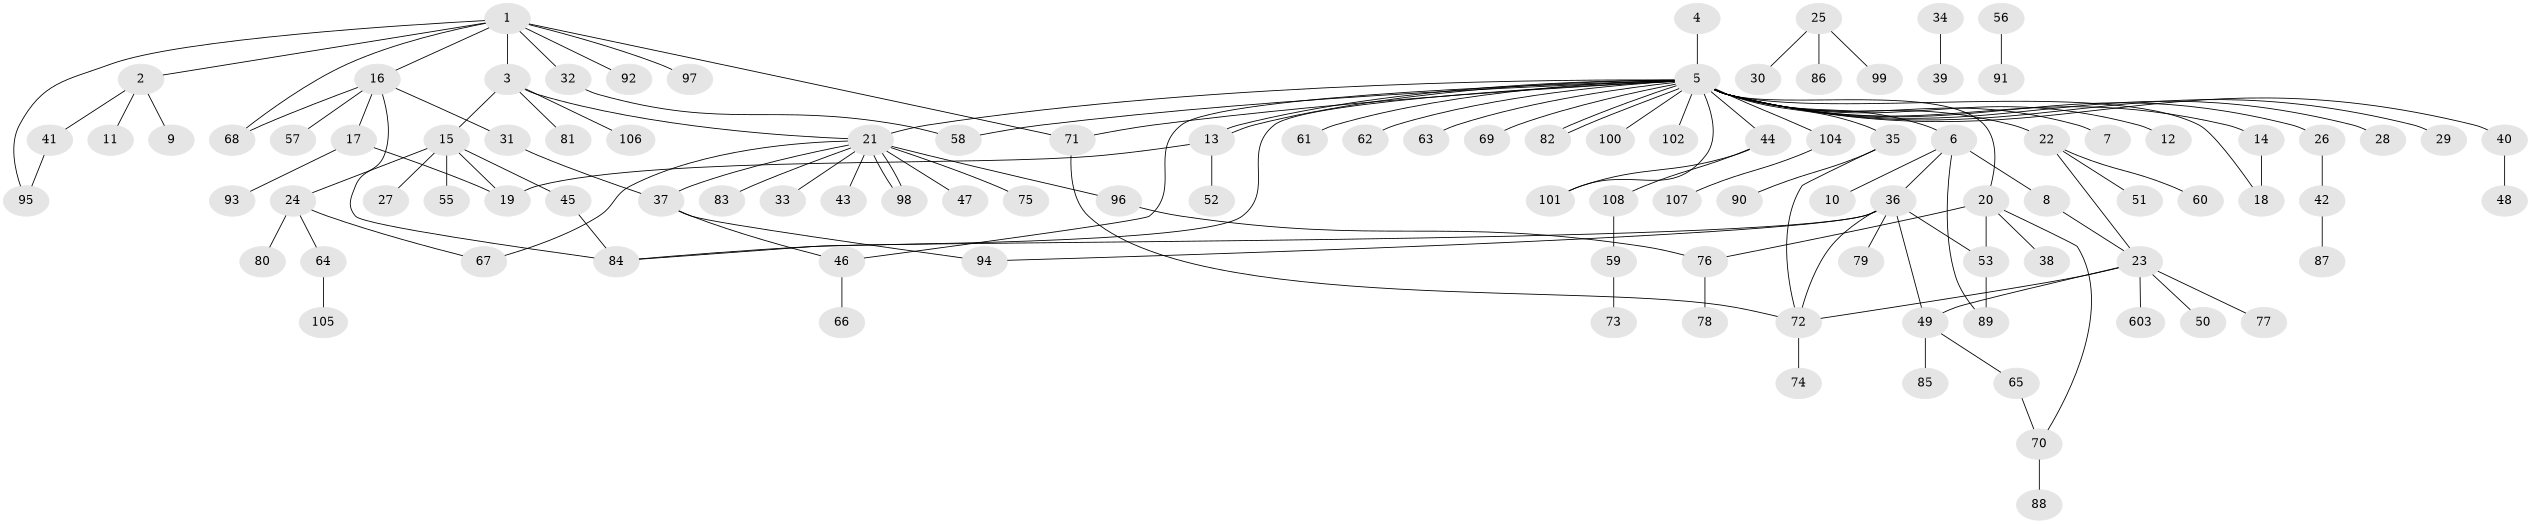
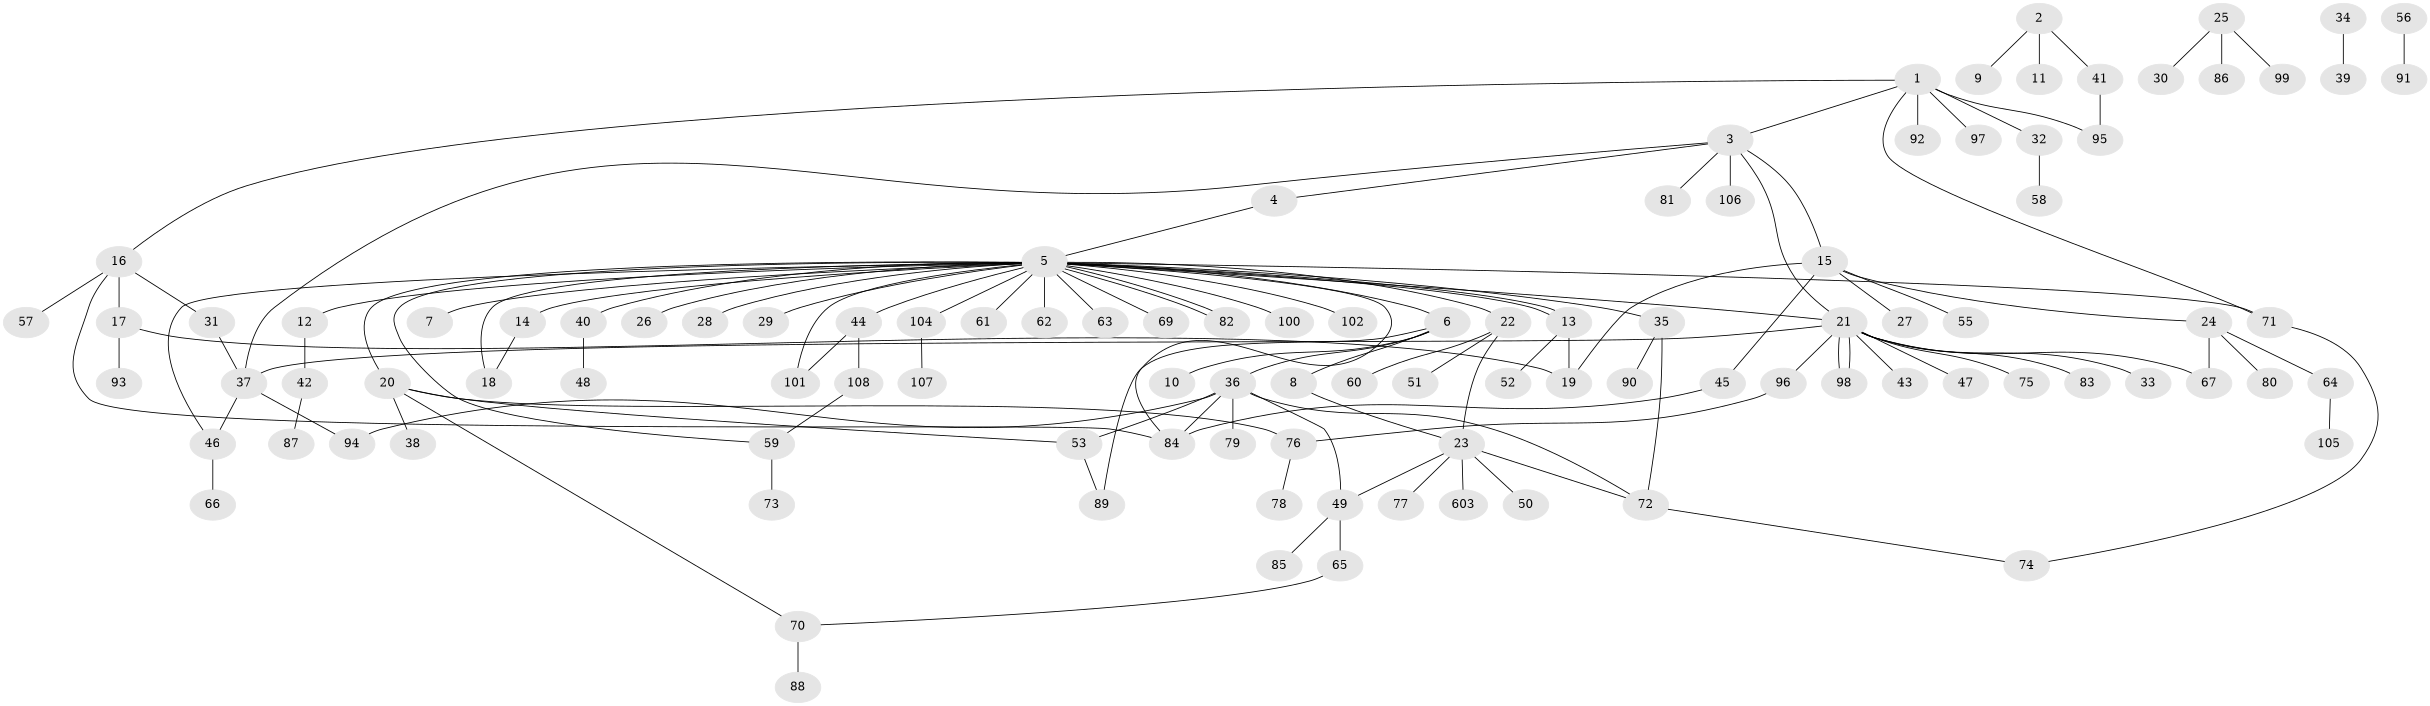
  graph {
    node [color=gray90 style=filled]
    1
    2
    3
    16
    32
-   68
    71
    92
    95
    97
    9
    11
    41
    4
    15
    21
    37
    81
    106
    84
    17
    31
    57
    58
    72
    5
    19
    24
    27
    45
    55
    33
    43
    47
    67
    75
    83
    96
    98
    46
    94
    6
    7
    12
    13
    14
    18
    20
    22
    26
    28
    29
    35
    40
    44
    61
    62
    63
    69
    82
    100
    101
    102
    104
    8
    10
    36
    89
    52
    38
    53
    70
    76
    23
    51
    60
    42
    90
    48
    108
    66
    107
    49
    79
    50
    77
    n87 [label=603]
    25
    30
    86
    99
    64
    80
    93
    34
    39
    88
    78
    65
    85
    74
    105
    87
    59
    73
    56
    91
-   1 -- 2
    1 -- 3
    1 -- 16
    1 -- 32
-   1 -- 68
    1 -- 71
    1 -- 92
    1 -- 95
    1 -- 97
    2 -- 9
    2 -- 11
    2 -- 41
+   3 -- 4
    3 -- 15
    3 -- 21
+   3 -- 37
    3 -- 81
    3 -- 106
-   16 -- 68
    16 -- 84
    16 -- 17
    16 -- 31
    16 -- 57
    32 -- 58
-   71 -- 72
+   71 -- 74
    41 -- 95
    4 -- 5
    15 -- 19
    15 -- 24
    15 -- 27
    15 -- 45
    15 -- 55
    21 -- 37
    21 -- 33
    21 -- 43
    21 -- 47
    21 -- 67
    21 -- 75
    21 -- 83
    21 -- 96
    21 -- 98
    21 -- 98
    37 -- 46
    37 -- 94
    17 -- 19
    17 -- 93
    31 -- 37
    72 -- 74
    5 -- 71
    5 -- 21
    5 -- 84
-   5 -- 58
+   5 -- 59
    5 -- 46
    5 -- 6
    5 -- 7
    5 -- 12
    5 -- 13
    5 -- 13
    5 -- 14
    5 -- 18
    5 -- 20
    5 -- 22
    5 -- 26
    5 -- 28
    5 -- 29
    5 -- 35
    5 -- 40
    5 -- 44
    5 -- 61
    5 -- 62
    5 -- 63
    5 -- 69
    5 -- 82
    5 -- 82
    5 -- 100
    5 -- 101
    5 -- 102
    5 -- 104
    24 -- 67
    24 -- 64
    24 -- 80
    45 -- 84
    96 -- 76
    46 -- 66
    6 -- 8
    6 -- 10
    6 -- 36
    6 -- 89
    13 -- 19
    13 -- 52
    14 -- 18
    20 -- 38
    20 -- 53
    20 -- 70
    20 -- 76
    22 -- 23
    22 -- 51
    22 -- 60
-   26 -- 42
+   12 -- 42
    35 -- 72
    35 -- 90
    40 -- 48
    44 -- 101
    44 -- 108
    104 -- 107
    8 -- 23
    36 -- 84
    36 -- 72
    36 -- 94
    36 -- 53
    36 -- 49
    36 -- 79
    53 -- 89
    70 -- 88
    76 -- 78
    23 -- 72
    23 -- 49
    23 -- 50
    23 -- 77
    23 -- n87
    42 -- 87
    108 -- 59
    49 -- 65
    49 -- 85
    25 -- 30
    25 -- 86
    25 -- 99
    64 -- 105
    34 -- 39
    65 -- 70
    59 -- 73
    56 -- 91
  }
